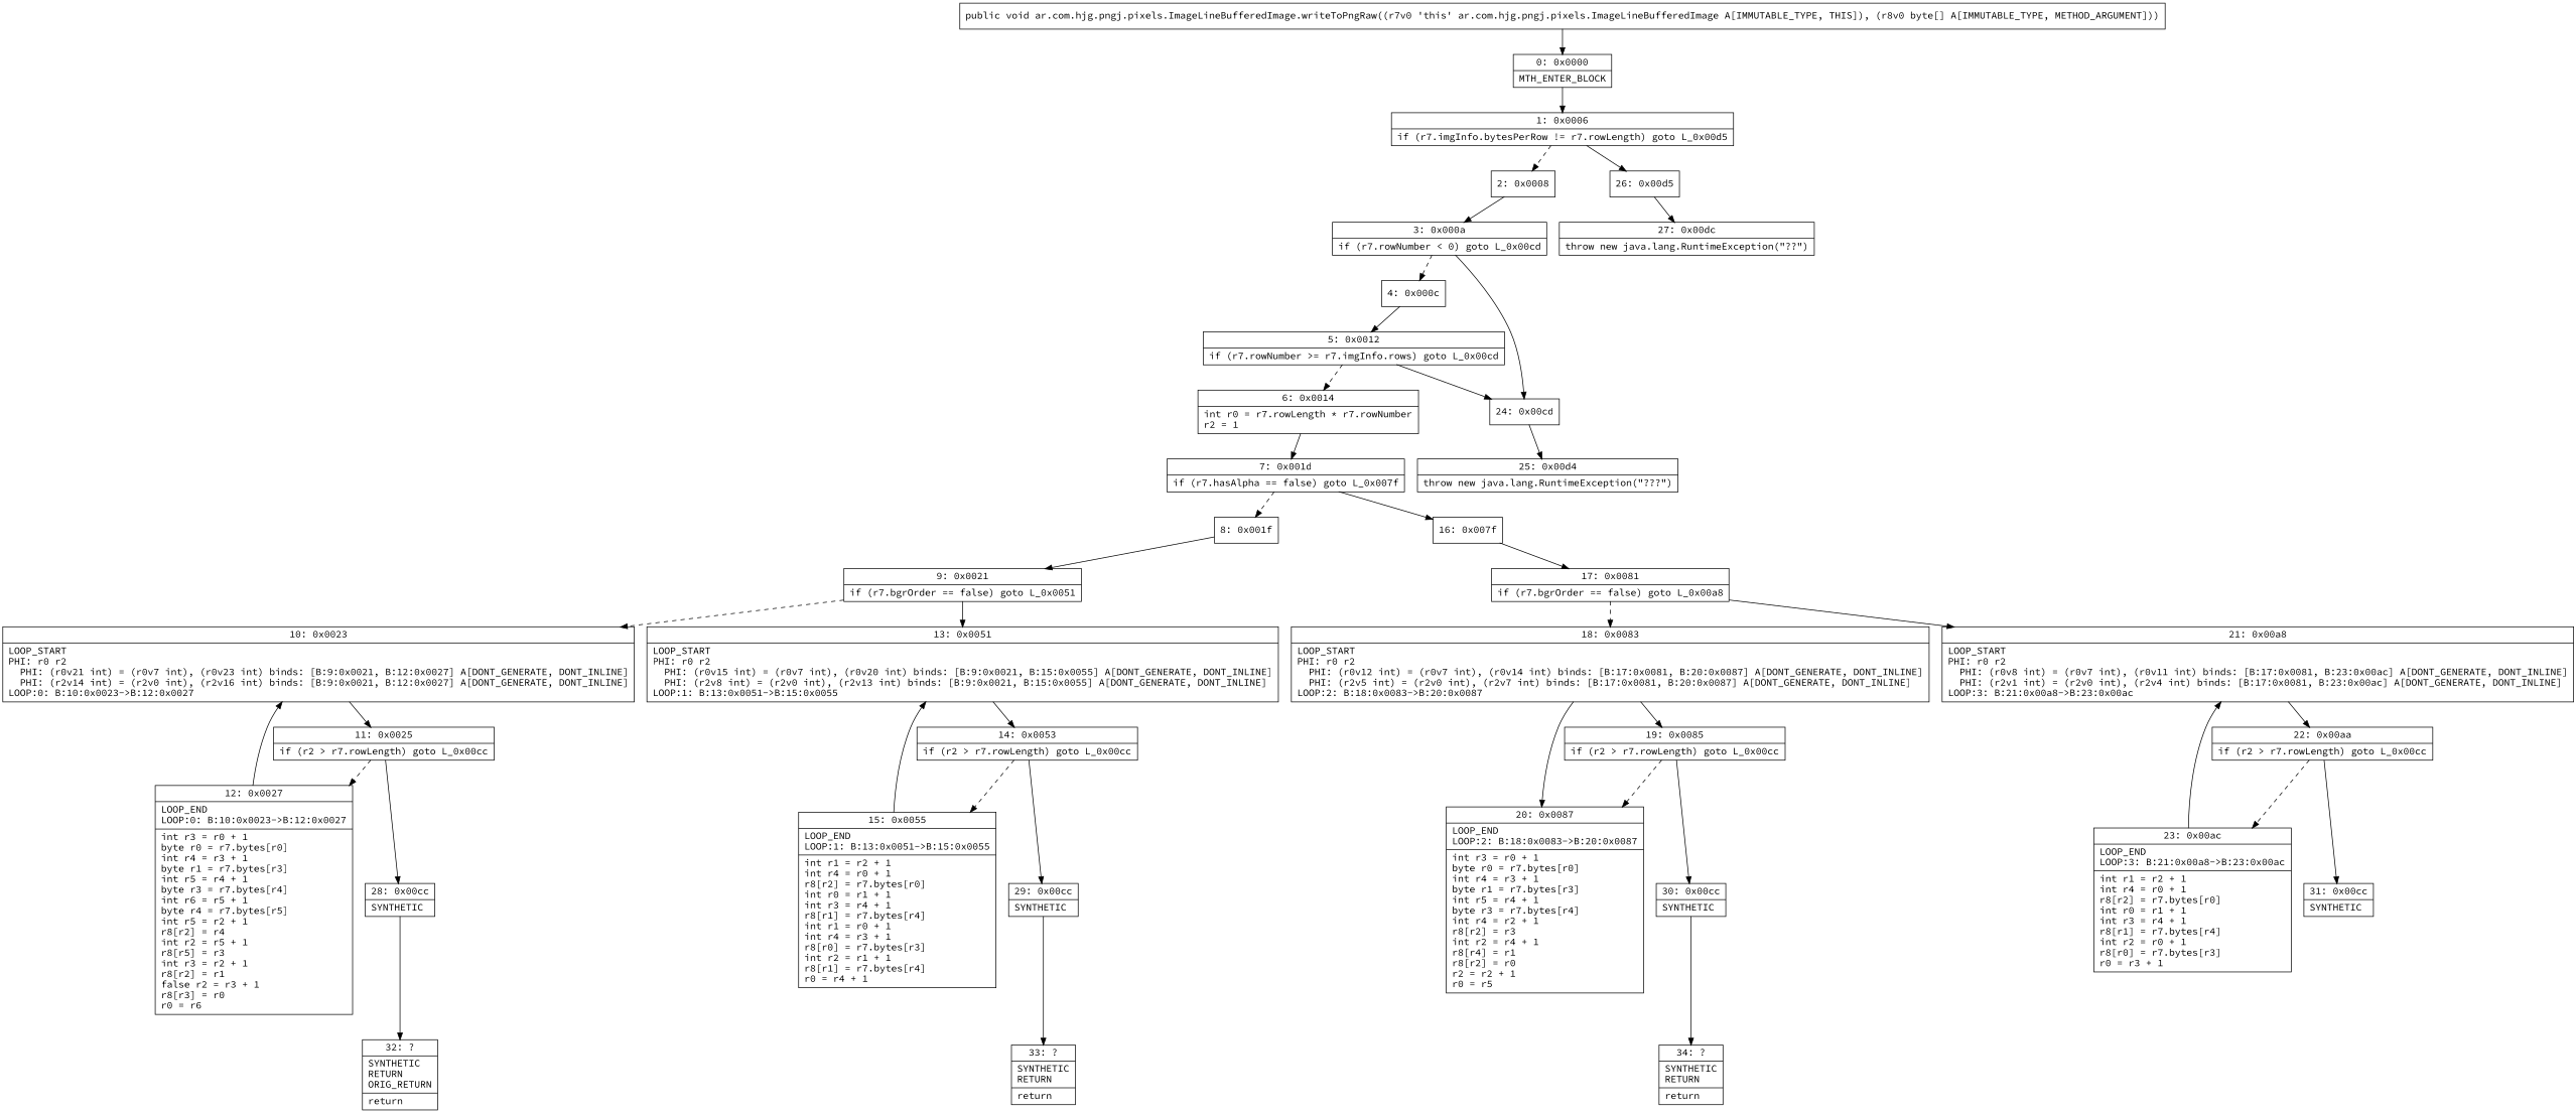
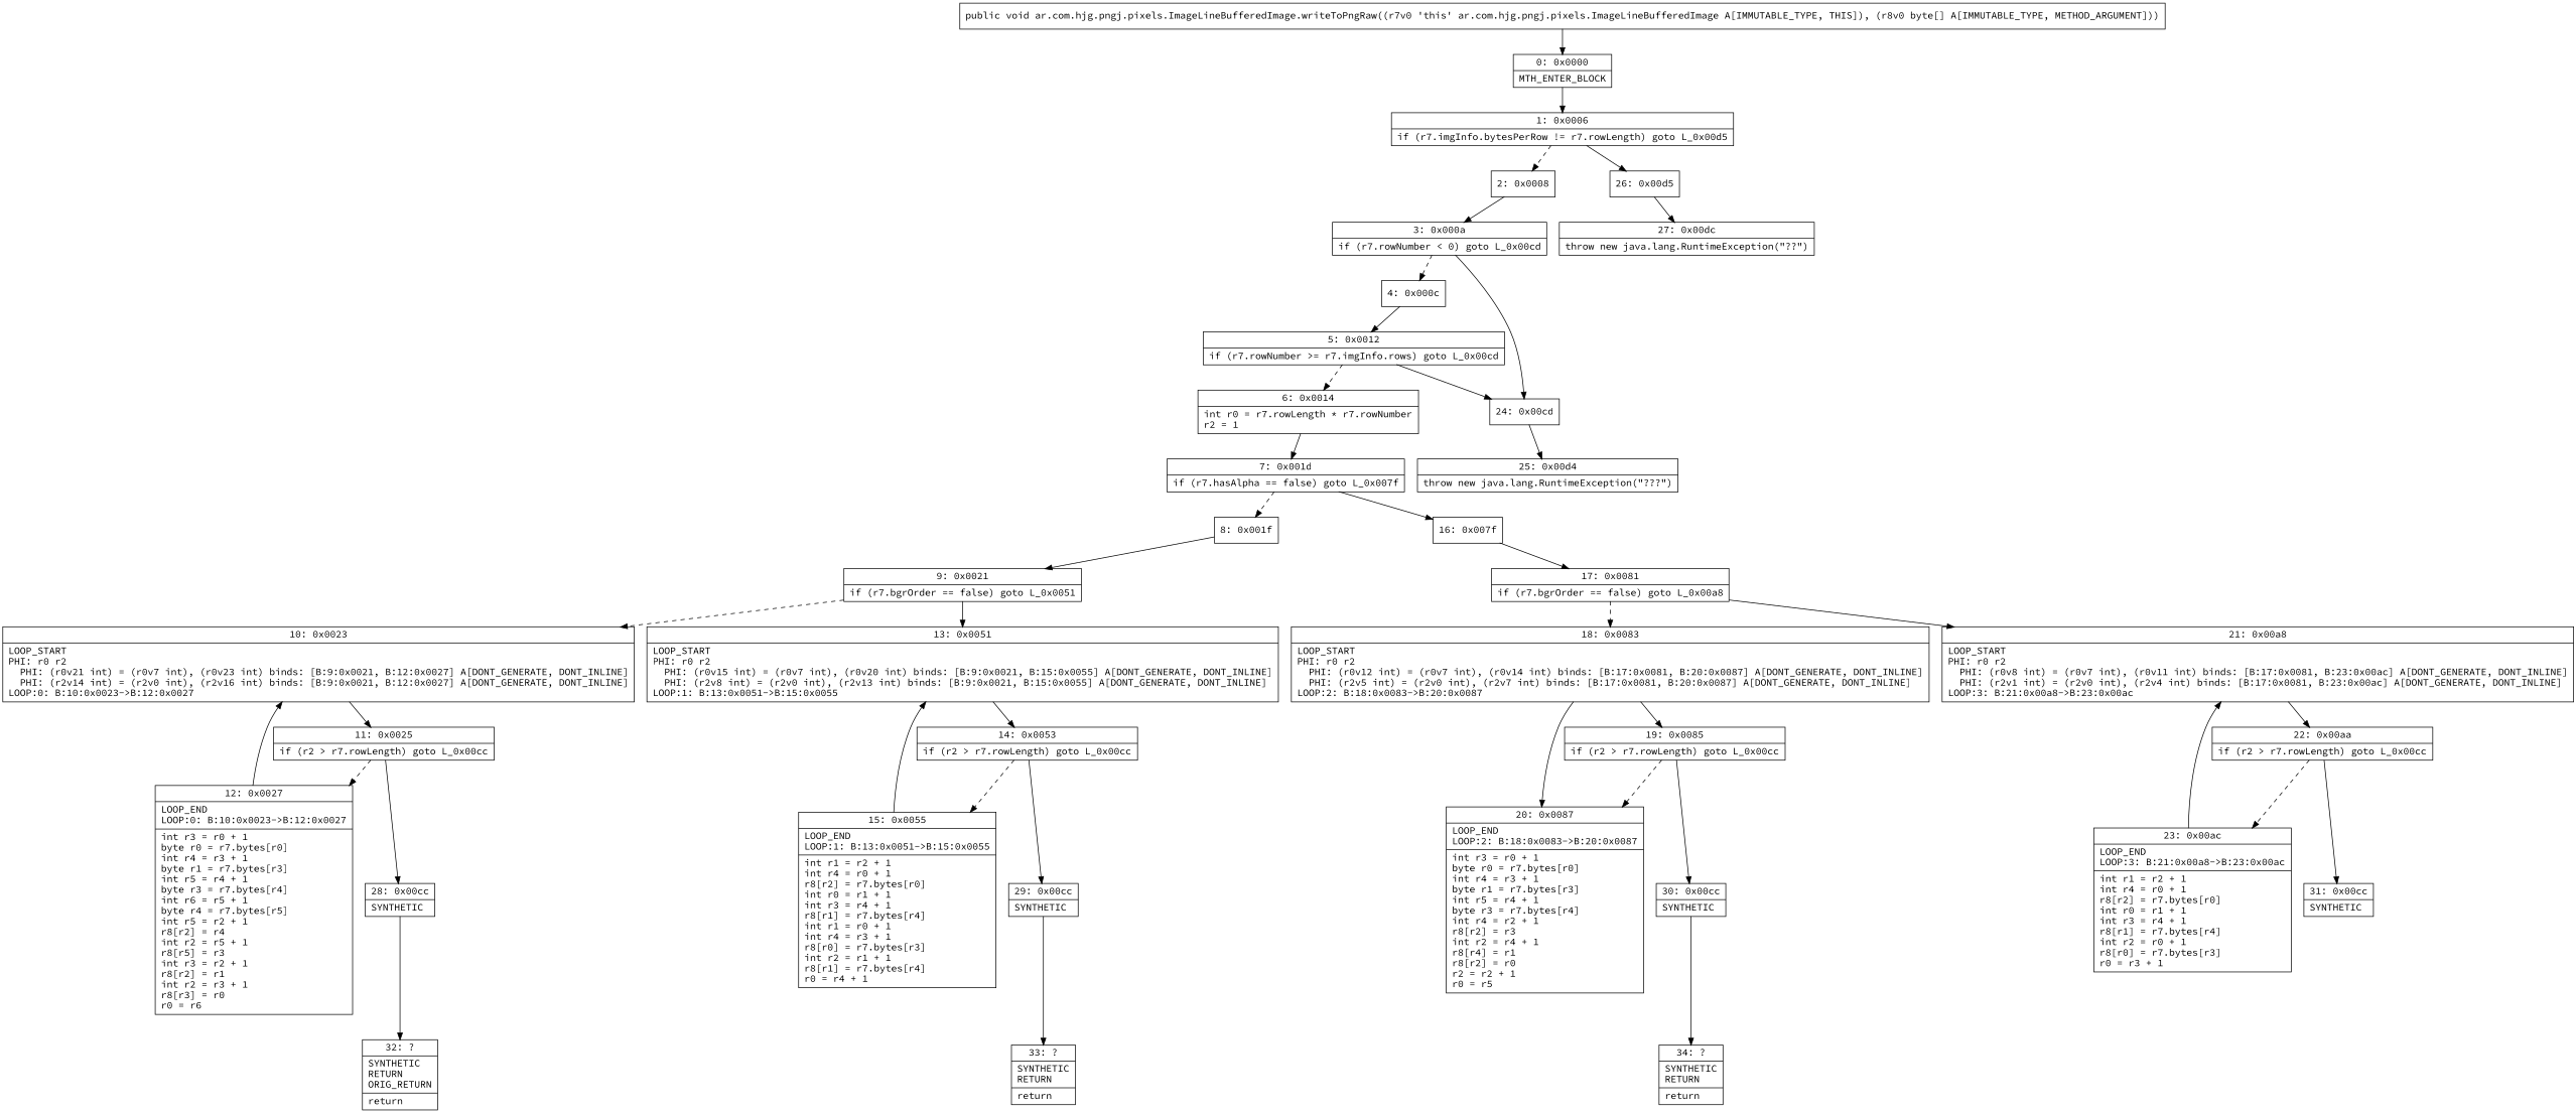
  digraph {
    fontname="Source Code Pro"
    node [fontname="Source Code Pro" shape=record]
    edge [fontname="Source Code Pro"]
    n1 [label="{0\:\ 0x0000|MTH_ENTER_BLOCK\l}"]
    n2 [label="{1\:\ 0x0006|if (r7.imgInfo.bytesPerRow != r7.rowLength) goto L_0x00d5\l}"]
    n3 [label="{2\:\ 0x0008}"]
    n4 [label="{26\:\ 0x00d5}"]
    n5 [label="{3\:\ 0x000a|if (r7.rowNumber \< 0) goto L_0x00cd\l}"]
    n6 [label="{27\:\ 0x00dc|throw new java.lang.RuntimeException(\"??\")\l}"]
    n7 [label="{4\:\ 0x000c}"]
    n8 [label="{24\:\ 0x00cd}"]
    n9 [label="{5\:\ 0x0012|if (r7.rowNumber \>= r7.imgInfo.rows) goto L_0x00cd\l}"]
    n10 [label="{25\:\ 0x00d4|throw new java.lang.RuntimeException(\"???\")\l}"]
    n11 [label="{6\:\ 0x0014|int r0 = r7.rowLength * r7.rowNumber\lr2 = 1\l}"]
    n12 [label="{7\:\ 0x001d|if (r7.hasAlpha == false) goto L_0x007f\l}"]
    n13 [label="{8\:\ 0x001f}"]
    n14 [label="{16\:\ 0x007f}"]
    n15 [label="{9\:\ 0x0021|if (r7.bgrOrder == false) goto L_0x0051\l}"]
    n16 [label="{17\:\ 0x0081|if (r7.bgrOrder == false) goto L_0x00a8\l}"]
    n17 [label="{10\:\ 0x0023|LOOP_START\lPHI: r0 r2 \l  PHI: (r0v21 int) = (r0v7 int), (r0v23 int) binds: [B:9:0x0021, B:12:0x0027] A[DONT_GENERATE, DONT_INLINE]\l  PHI: (r2v14 int) = (r2v0 int), (r2v16 int) binds: [B:9:0x0021, B:12:0x0027] A[DONT_GENERATE, DONT_INLINE]\lLOOP:0: B:10:0x0023\-\>B:12:0x0027\l}"]
    n18 [label="{13\:\ 0x0051|LOOP_START\lPHI: r0 r2 \l  PHI: (r0v15 int) = (r0v7 int), (r0v20 int) binds: [B:9:0x0021, B:15:0x0055] A[DONT_GENERATE, DONT_INLINE]\l  PHI: (r2v8 int) = (r2v0 int), (r2v13 int) binds: [B:9:0x0021, B:15:0x0055] A[DONT_GENERATE, DONT_INLINE]\lLOOP:1: B:13:0x0051\-\>B:15:0x0055\l}"]
    n19 [label="{11\:\ 0x0025|if (r2 \> r7.rowLength) goto L_0x00cc\l}"]
    n20 [label="{14\:\ 0x0053|if (r2 \> r7.rowLength) goto L_0x00cc\l}"]
-   n21 [label="{12\:\ 0x0027|LOOP_END\lLOOP:0: B:10:0x0023\-\>B:12:0x0027\l|int r3 = r0 + 1\lbyte r0 = r7.bytes[r0]\lint r4 = r3 + 1\lbyte r1 = r7.bytes[r3]\lint r5 = r4 + 1\lbyte r3 = r7.bytes[r4]\lint r6 = r5 + 1\lbyte r4 = r7.bytes[r5]\lint r5 = r2 + 1\lr8[r2] = r4\lint r2 = r5 + 1\lr8[r5] = r3\lint r3 = r2 + 1\lr8[r2] = r1\lfalse r2 = r3 + 1\lr8[r3] = r0\lr0 = r6\l}"]
+   n21 [label="{12\:\ 0x0027|LOOP_END\lLOOP:0: B:10:0x0023\-\>B:12:0x0027\l|int r3 = r0 + 1\lbyte r0 = r7.bytes[r0]\lint r4 = r3 + 1\lbyte r1 = r7.bytes[r3]\lint r5 = r4 + 1\lbyte r3 = r7.bytes[r4]\lint r6 = r5 + 1\lbyte r4 = r7.bytes[r5]\lint r5 = r2 + 1\lr8[r2] = r4\lint r2 = r5 + 1\lr8[r5] = r3\lint r3 = r2 + 1\lr8[r2] = r1\lint r2 = r3 + 1\lr8[r3] = r0\lr0 = r6\l}"]
    n22 [label="{28\:\ 0x00cc|SYNTHETIC\l}"]
    n23 [label="{32\:\ ?|SYNTHETIC\lRETURN\lORIG_RETURN\l|return\l}"]
    n24 [label="{15\:\ 0x0055|LOOP_END\lLOOP:1: B:13:0x0051\-\>B:15:0x0055\l|int r1 = r2 + 1\lint r4 = r0 + 1\lr8[r2] = r7.bytes[r0]\lint r0 = r1 + 1\lint r3 = r4 + 1\lr8[r1] = r7.bytes[r4]\lint r1 = r0 + 1\lint r4 = r3 + 1\lr8[r0] = r7.bytes[r3]\lint r2 = r1 + 1\lr8[r1] = r7.bytes[r4]\lr0 = r4 + 1\l}"]
    n25 [label="{29\:\ 0x00cc|SYNTHETIC\l}"]
    n26 [label="{33\:\ ?|SYNTHETIC\lRETURN\l|return\l}"]
    n27 [label="{18\:\ 0x0083|LOOP_START\lPHI: r0 r2 \l  PHI: (r0v12 int) = (r0v7 int), (r0v14 int) binds: [B:17:0x0081, B:20:0x0087] A[DONT_GENERATE, DONT_INLINE]\l  PHI: (r2v5 int) = (r2v0 int), (r2v7 int) binds: [B:17:0x0081, B:20:0x0087] A[DONT_GENERATE, DONT_INLINE]\lLOOP:2: B:18:0x0083\-\>B:20:0x0087\l}"]
    n28 [label="{21\:\ 0x00a8|LOOP_START\lPHI: r0 r2 \l  PHI: (r0v8 int) = (r0v7 int), (r0v11 int) binds: [B:17:0x0081, B:23:0x00ac] A[DONT_GENERATE, DONT_INLINE]\l  PHI: (r2v1 int) = (r2v0 int), (r2v4 int) binds: [B:17:0x0081, B:23:0x00ac] A[DONT_GENERATE, DONT_INLINE]\lLOOP:3: B:21:0x00a8\-\>B:23:0x00ac\l}"]
    n29 [label="{19\:\ 0x0085|if (r2 \> r7.rowLength) goto L_0x00cc\l}"]
    n30 [label="{20\:\ 0x0087|LOOP_END\lLOOP:2: B:18:0x0083\-\>B:20:0x0087\l|int r3 = r0 + 1\lbyte r0 = r7.bytes[r0]\lint r4 = r3 + 1\lbyte r1 = r7.bytes[r3]\lint r5 = r4 + 1\lbyte r3 = r7.bytes[r4]\lint r4 = r2 + 1\lr8[r2] = r3\lint r2 = r4 + 1\lr8[r4] = r1\lr8[r2] = r0\lr2 = r2 + 1\lr0 = r5\l}"]
    n31 [label="{22\:\ 0x00aa|if (r2 \> r7.rowLength) goto L_0x00cc\l}"]
    n32 [label="{30\:\ 0x00cc|SYNTHETIC\l}"]
    n33 [label="{34\:\ ?|SYNTHETIC\lRETURN\l|return\l}"]
    n34 [label="{23\:\ 0x00ac|LOOP_END\lLOOP:3: B:21:0x00a8\-\>B:23:0x00ac\l|int r1 = r2 + 1\lint r4 = r0 + 1\lr8[r2] = r7.bytes[r0]\lint r0 = r1 + 1\lint r3 = r4 + 1\lr8[r1] = r7.bytes[r4]\lint r2 = r0 + 1\lr8[r0] = r7.bytes[r3]\lr0 = r3 + 1\l}"]
    n35 [label="{31\:\ 0x00cc|SYNTHETIC\l}"]
    n36 [label="{public void ar.com.hjg.pngj.pixels.ImageLineBufferedImage.writeToPngRaw((r7v0 'this' ar.com.hjg.pngj.pixels.ImageLineBufferedImage A[IMMUTABLE_TYPE, THIS]), (r8v0 byte[] A[IMMUTABLE_TYPE, METHOD_ARGUMENT])) }"]
    n1 -> n2
    n2 -> n3 [style=dashed]
    n2 -> n4
    n3 -> n5
    n4 -> n6
    n5 -> n7 [style=dashed]
    n5 -> n8
    n7 -> n9
    n8 -> n10
    n9 -> n8
    n9 -> n11 [style=dashed]
    n11 -> n12
    n12 -> n13 [style=dashed]
    n12 -> n14
    n13 -> n15
    n14 -> n16
    n15 -> n17 [style=dashed]
    n15 -> n18
    n16 -> n27 [style=dashed]
    n16 -> n28
    n17 -> n19
    n18 -> n20
    n19 -> n21 [style=dashed]
    n19 -> n22
    n20 -> n24 [style=dashed]
    n20 -> n25
    n21 -> n17
    n22 -> n23
    n24 -> n18
    n25 -> n26
    n27 -> n29
    n27 -> n30
    n28 -> n31
    n29 -> n30 [style=dashed]
    n29 -> n32
    n31 -> n34 [style=dashed]
    n31 -> n35
    n32 -> n33
    n34 -> n28
    n36 -> n1
  }
